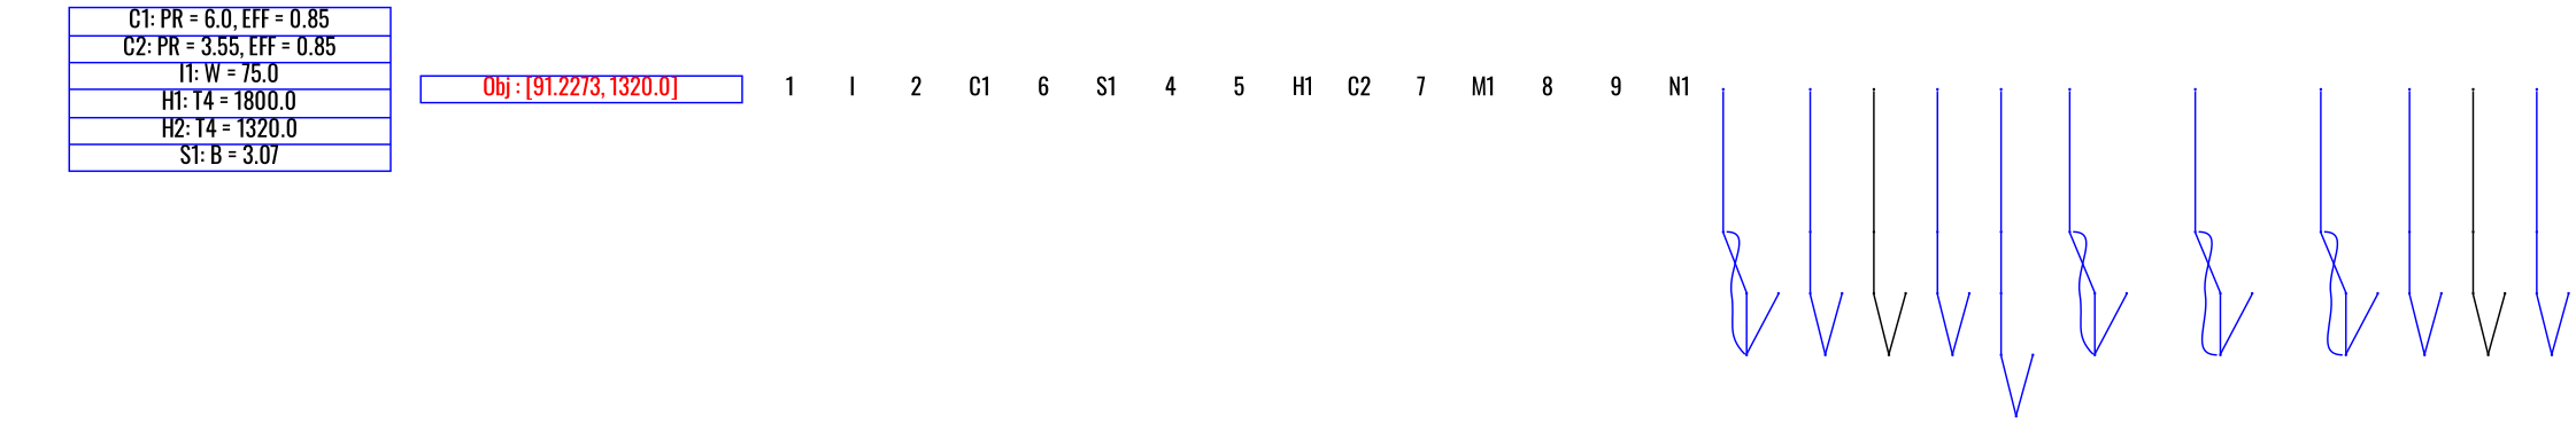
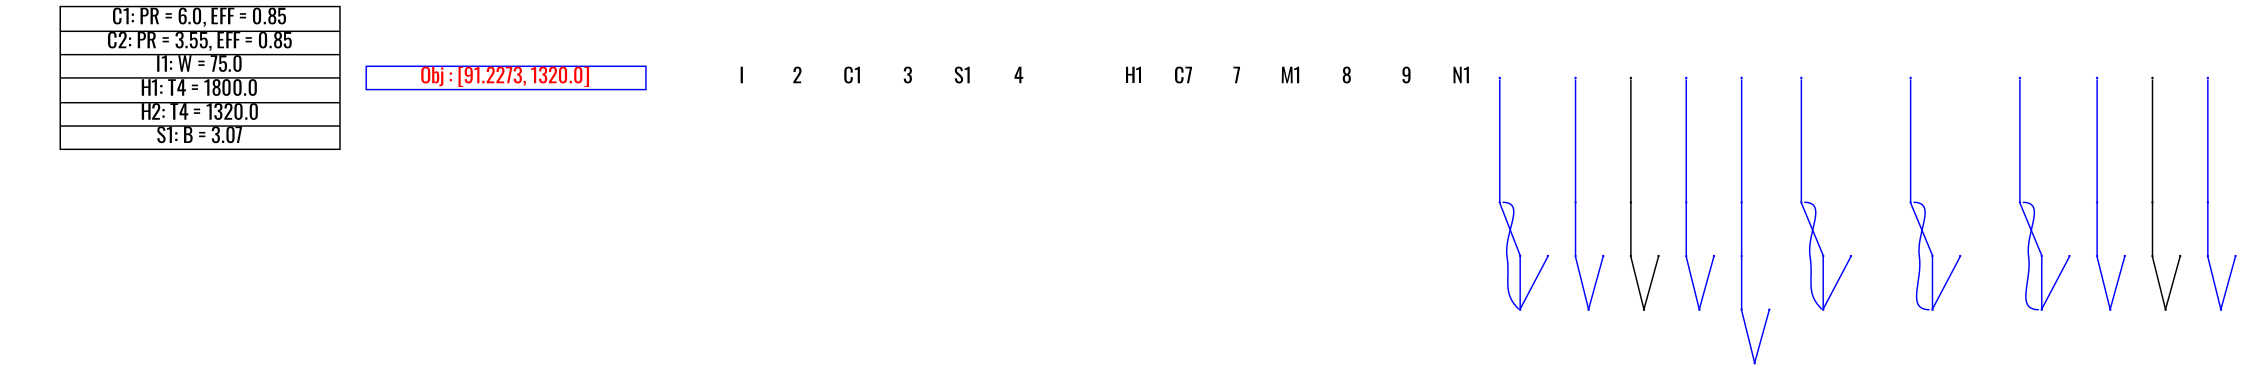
  graph {
    fontname=Oswald
    node [color=blue fixedsize=true fontname=Oswald shape=point]
    edge [color=blue fontname=Oswald]
    sizeNode1 [color=white height=0.01 width=0.01]
    sizeNode2 [color=white height=0.01 width=0.01]
-   n3 [height=1.3333333333333333 label="{C1:  PR = 6.0, EFF = 0.85|C2:  PR = 3.55, EFF = 0.85|I1:  W = 75.0|H1:  T4 = 1800.0|H2:  T4 = 1320.0|S1:  B = 3.07}" shape=record width=2.6666666666666665]
+   n3 [color=black height=1.3333333333333333 label="{C1:  PR = 6.0, EFF = 0.85|C2:  PR = 3.55, EFF = 0.85|I1:  W = 75.0|H1:  T4 = 1800.0|H2:  T4 = 1320.0|S1:  B = 3.07}" shape=record width=2.6666666666666665]
    n4 [fontcolor=red height=0.2222222222222222 label="Obj : [91.2273, 1320.0]" shape=box width=2.6666666666666665]
-   1 [color=white height=0 shape=box width=0 fixedsize=""]
    n6 [color=white height=0.2222222222222222 label=I shape=box style=filled width=0.2222222222222222]
    2 [color=white height=0 shape=box width=0 fixedsize=""]
    n8 [color=white height=0.2222222222222222 label=C1 shape=box style=filled width=0.2222222222222222]
-   3 [color=white height=0 shape=box width=0 label=6 fixedsize=""]
+   3 [color=white height=0 shape=box width=0 fixedsize=""]
    n10 [color=white height=0.2222222222222222 label=S1 shape=box style=filled width=0.2222222222222222]
    4 [color=white height=0 shape=box width=0 fixedsize=""]
-   5 [color=white height=0 shape=box width=0 fixedsize=""]
    n13 [color=white height=0.2222222222222222 label=H1 shape=box style=filled width=0.2222222222222222]
-   n14 [color=white height=0.2222222222222222 label=C2 shape=box style=filled width=0.2222222222222222]
+   n14 [color=white height=0.2222222222222222 label=C7 shape=box style=filled width=0.2222222222222222]
    7 [color=white height=0 shape=box width=0 fixedsize=""]
    n16 [color=white height=0.2222222222222222 label=M1 shape=box style=filled width=0.2222222222222222]
    8 [color=white height=0 shape=box width=0 fixedsize=""]
    9 [color=white height=0 shape=box width=0 fixedsize=""]
    n19 [color=white height=0.2222222222222222 label=N1 shape=box style=filled width=0.2222222222222222]
    "1_e" [height=0.01 width=0.01]
    "1s_e" [height=0.01 width=0.01]
    C1t_nw [height=0.01 width=0.01]
    blankNode313 [height=0.01 width=0.01]
    C1_nw [height=0.01 width=0.01]
    C1_ne [height=0.01 width=0.01]
    C1s_ne [height=0.01 width=0.01]
    blankNode314 [height=0.01 width=0.01]
    S1t_w [height=0.01 width=0.01]
    S1_w [height=0.01 width=0.01]
    C1_e [color=black height=0.01 width=0.01]
    C1s_e [color=black height=0.01 width=0.01]
    blankNode315 [color=black height=0.01 width=0.01]
    T1t_w [color=black height=0.01 width=0.01]
    T1_w [color=black height=0.01 width=0.01]
    S1_ne [height=0.01 width=0.01]
    S1s_ne [height=0.01 width=0.01]
    blankNode316 [height=0.01 width=0.01]
    H1t_w [height=0.01 width=0.01]
    H1_w [height=0.01 width=0.01]
    S1_se [height=0.01 width=0.01]
    S1s_se [height=0.01 width=0.01]
    blankNode317 [height=0.01 width=0.01]
    blankNode318 [height=0.01 width=0.01]
    C2_nw [height=0.01 width=0.01]
    C2t_nw [height=0.01 width=0.01]
    H1_e [height=0.01 width=0.01]
    H1s_e [height=0.01 width=0.01]
    T1t_nw [height=0.01 width=0.01]
    blankNode319 [height=0.01 width=0.01]
    T1_nw [height=0.01 width=0.01]
    M1_e [height=0.01 width=0.01]
    M1s_e [height=0.01 width=0.01]
    H2t_w [height=0.01 width=0.01]
    blankNode320 [height=0.01 width=0.01]
    H2_w [height=0.01 width=0.01]
    H2_e [height=0.01 width=0.01]
    H2s_e [height=0.01 width=0.01]
    N1t_w [height=0.01 width=0.01]
    blankNode321 [height=0.01 width=0.01]
    N1_w [height=0.01 width=0.01]
    T1_ne [height=0.01 width=0.01]
    T1s_ne [height=0.01 width=0.01]
    blankNode322 [height=0.01 width=0.01]
    M1t_nw [height=0.01 width=0.01]
    M1_nw [height=0.01 width=0.01]
    T1_e [color=black height=0.01 width=0.01]
    T1s_e [color=black height=0.01 width=0.01]
    blankNode323 [color=black height=0.01 width=0.01]
    C2t_w [color=black height=0.01 width=0.01]
    C2_w [color=black height=0.01 width=0.01]
    C2_ne [height=0.01 width=0.01]
    C2s_ne [height=0.01 width=0.01]
    blankNode324 [height=0.01 width=0.01]
    M1t_sw [height=0.01 width=0.01]
    M1_sw [height=0.01 width=0.01]
    "1_e" -- "1s_e"
    "1s_e" -- C1t_nw [headport=nw tailport=e]
    "1s_e" -- blankNode313
    blankNode313 -- C1t_nw
    C1_nw -- C1t_nw
    C1_ne -- C1s_ne
    C1s_ne -- blankNode314
    blankNode314 -- S1t_w
    S1_w -- S1t_w
    C1_e -- C1s_e [color=black]
    C1s_e -- blankNode315 [color=black]
    blankNode315 -- T1t_w [color=black]
    T1_w -- T1t_w [color=black]
    S1_ne -- S1s_ne
    S1s_ne -- blankNode316
    blankNode316 -- H1t_w
    H1_w -- H1t_w
    S1_se -- S1s_se
    S1s_se -- blankNode317
    blankNode317 -- blankNode318
    blankNode318 -- C2t_nw
    C2_nw -- C2t_nw
    H1_e -- H1s_e
    H1s_e -- T1t_nw [headport=nw tailport=e]
    H1s_e -- blankNode319
    blankNode319 -- T1t_nw
    T1_nw -- T1t_nw
    M1_e -- M1s_e
    M1s_e -- H2t_w [headport=w tailport=e]
    M1s_e -- blankNode320
    blankNode320 -- H2t_w
    H2_w -- H2t_w
    H2_e -- H2s_e
    H2s_e -- N1t_w [headport=w tailport=e]
    H2s_e -- blankNode321
    blankNode321 -- N1t_w
    N1_w -- N1t_w
    T1_ne -- T1s_ne
    T1s_ne -- blankNode322
    blankNode322 -- M1t_nw
    M1_nw -- M1t_nw
    T1_e -- T1s_e [color=black]
    T1s_e -- blankNode323 [color=black]
    blankNode323 -- C2t_w [color=black]
    C2_w -- C2t_w [color=black]
    C2_ne -- C2s_ne
    C2s_ne -- blankNode324
    blankNode324 -- M1t_sw
    M1_sw -- M1t_sw
  }
